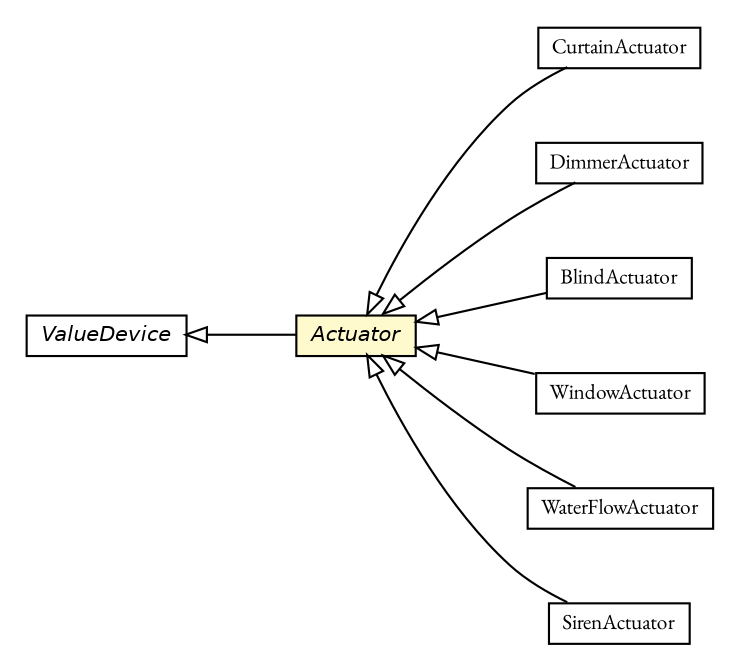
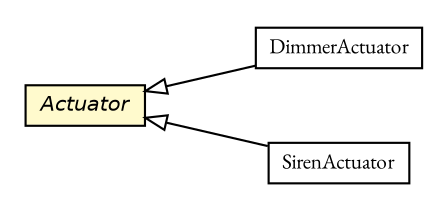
  digraph {
    fontname="EB Garamond"
    nodesep=0.25
    rankdir=LR
    ranksep=0.5
    node [fontcolor=black fontname="EB Garamond" fontsize=10.0 shape=plaintext]
    edge [arrowtail=empty dir=back fontname="EB Garamond" fontsize=10 headport=p labelfontname=Helvetica labelfontsize=10 tailport=p]
-   n1 [label=<<table title="org.universAAL.ontology.device.ValueDevice" border="0" cellborder="1" cellspacing="0" cellpadding="2" port="p" href="./ValueDevice.html"> 		<tr><td><table border="0" cellspacing="0" cellpadding="1"> <tr><td align="center" balign="center"><font face="Helvetica-Oblique"> ValueDevice </font></td></tr> 		</table></td></tr> 		</table>>]
    n2 [label=<<table title="org.universAAL.ontology.device.Actuator" border="0" cellborder="1" cellspacing="0" cellpadding="2" port="p" bgcolor="lemonChiffon" href="./Actuator.html"> 		<tr><td><table border="0" cellspacing="0" cellpadding="1"> <tr><td align="center" balign="center"><font face="Helvetica-Oblique"> Actuator </font></td></tr> 		</table></td></tr> 		</table>>]
-   n3 [label=<<table title="org.universAAL.ontology.device.CurtainActuator" border="0" cellborder="1" cellspacing="0" cellpadding="2" port="p" href="./CurtainActuator.html"> 		<tr><td><table border="0" cellspacing="0" cellpadding="1"> <tr><td align="center" balign="center"> CurtainActuator </td></tr> 		</table></td></tr> 		</table>>]
    n4 [label=<<table title="org.universAAL.ontology.device.DimmerActuator" border="0" cellborder="1" cellspacing="0" cellpadding="2" port="p" href="./DimmerActuator.html"> 		<tr><td><table border="0" cellspacing="0" cellpadding="1"> <tr><td align="center" balign="center"> DimmerActuator </td></tr> 		</table></td></tr> 		</table>>]
-   n5 [label=<<table title="org.universAAL.ontology.device.BlindActuator" border="0" cellborder="1" cellspacing="0" cellpadding="2" port="p" href="./BlindActuator.html"> 		<tr><td><table border="0" cellspacing="0" cellpadding="1"> <tr><td align="center" balign="center"> BlindActuator </td></tr> 		</table></td></tr> 		</table>>]
-   n6 [label=<<table title="org.universAAL.ontology.device.WindowActuator" border="0" cellborder="1" cellspacing="0" cellpadding="2" port="p" href="./WindowActuator.html"> 		<tr><td><table border="0" cellspacing="0" cellpadding="1"> <tr><td align="center" balign="center"> WindowActuator </td></tr> 		</table></td></tr> 		</table>>]
-   n7 [label=<<table title="org.universAAL.ontology.device.WaterFlowActuator" border="0" cellborder="1" cellspacing="0" cellpadding="2" port="p" href="./WaterFlowActuator.html"> 		<tr><td><table border="0" cellspacing="0" cellpadding="1"> <tr><td align="center" balign="center"> WaterFlowActuator </td></tr> 		</table></td></tr> 		</table>>]
    n8 [label=<<table title="org.universAAL.ontology.device.home.SirenActuator" border="0" cellborder="1" cellspacing="0" cellpadding="2" port="p" href="./home/SirenActuator.html"> 		<tr><td><table border="0" cellspacing="0" cellpadding="1"> <tr><td align="center" balign="center"> SirenActuator </td></tr> 		</table></td></tr> 		</table>>]
-   n1 -> n2
-   n2 -> n3
    n2 -> n4
-   n2 -> n5
-   n2 -> n6
-   n2 -> n7
    n2 -> n8
  }
